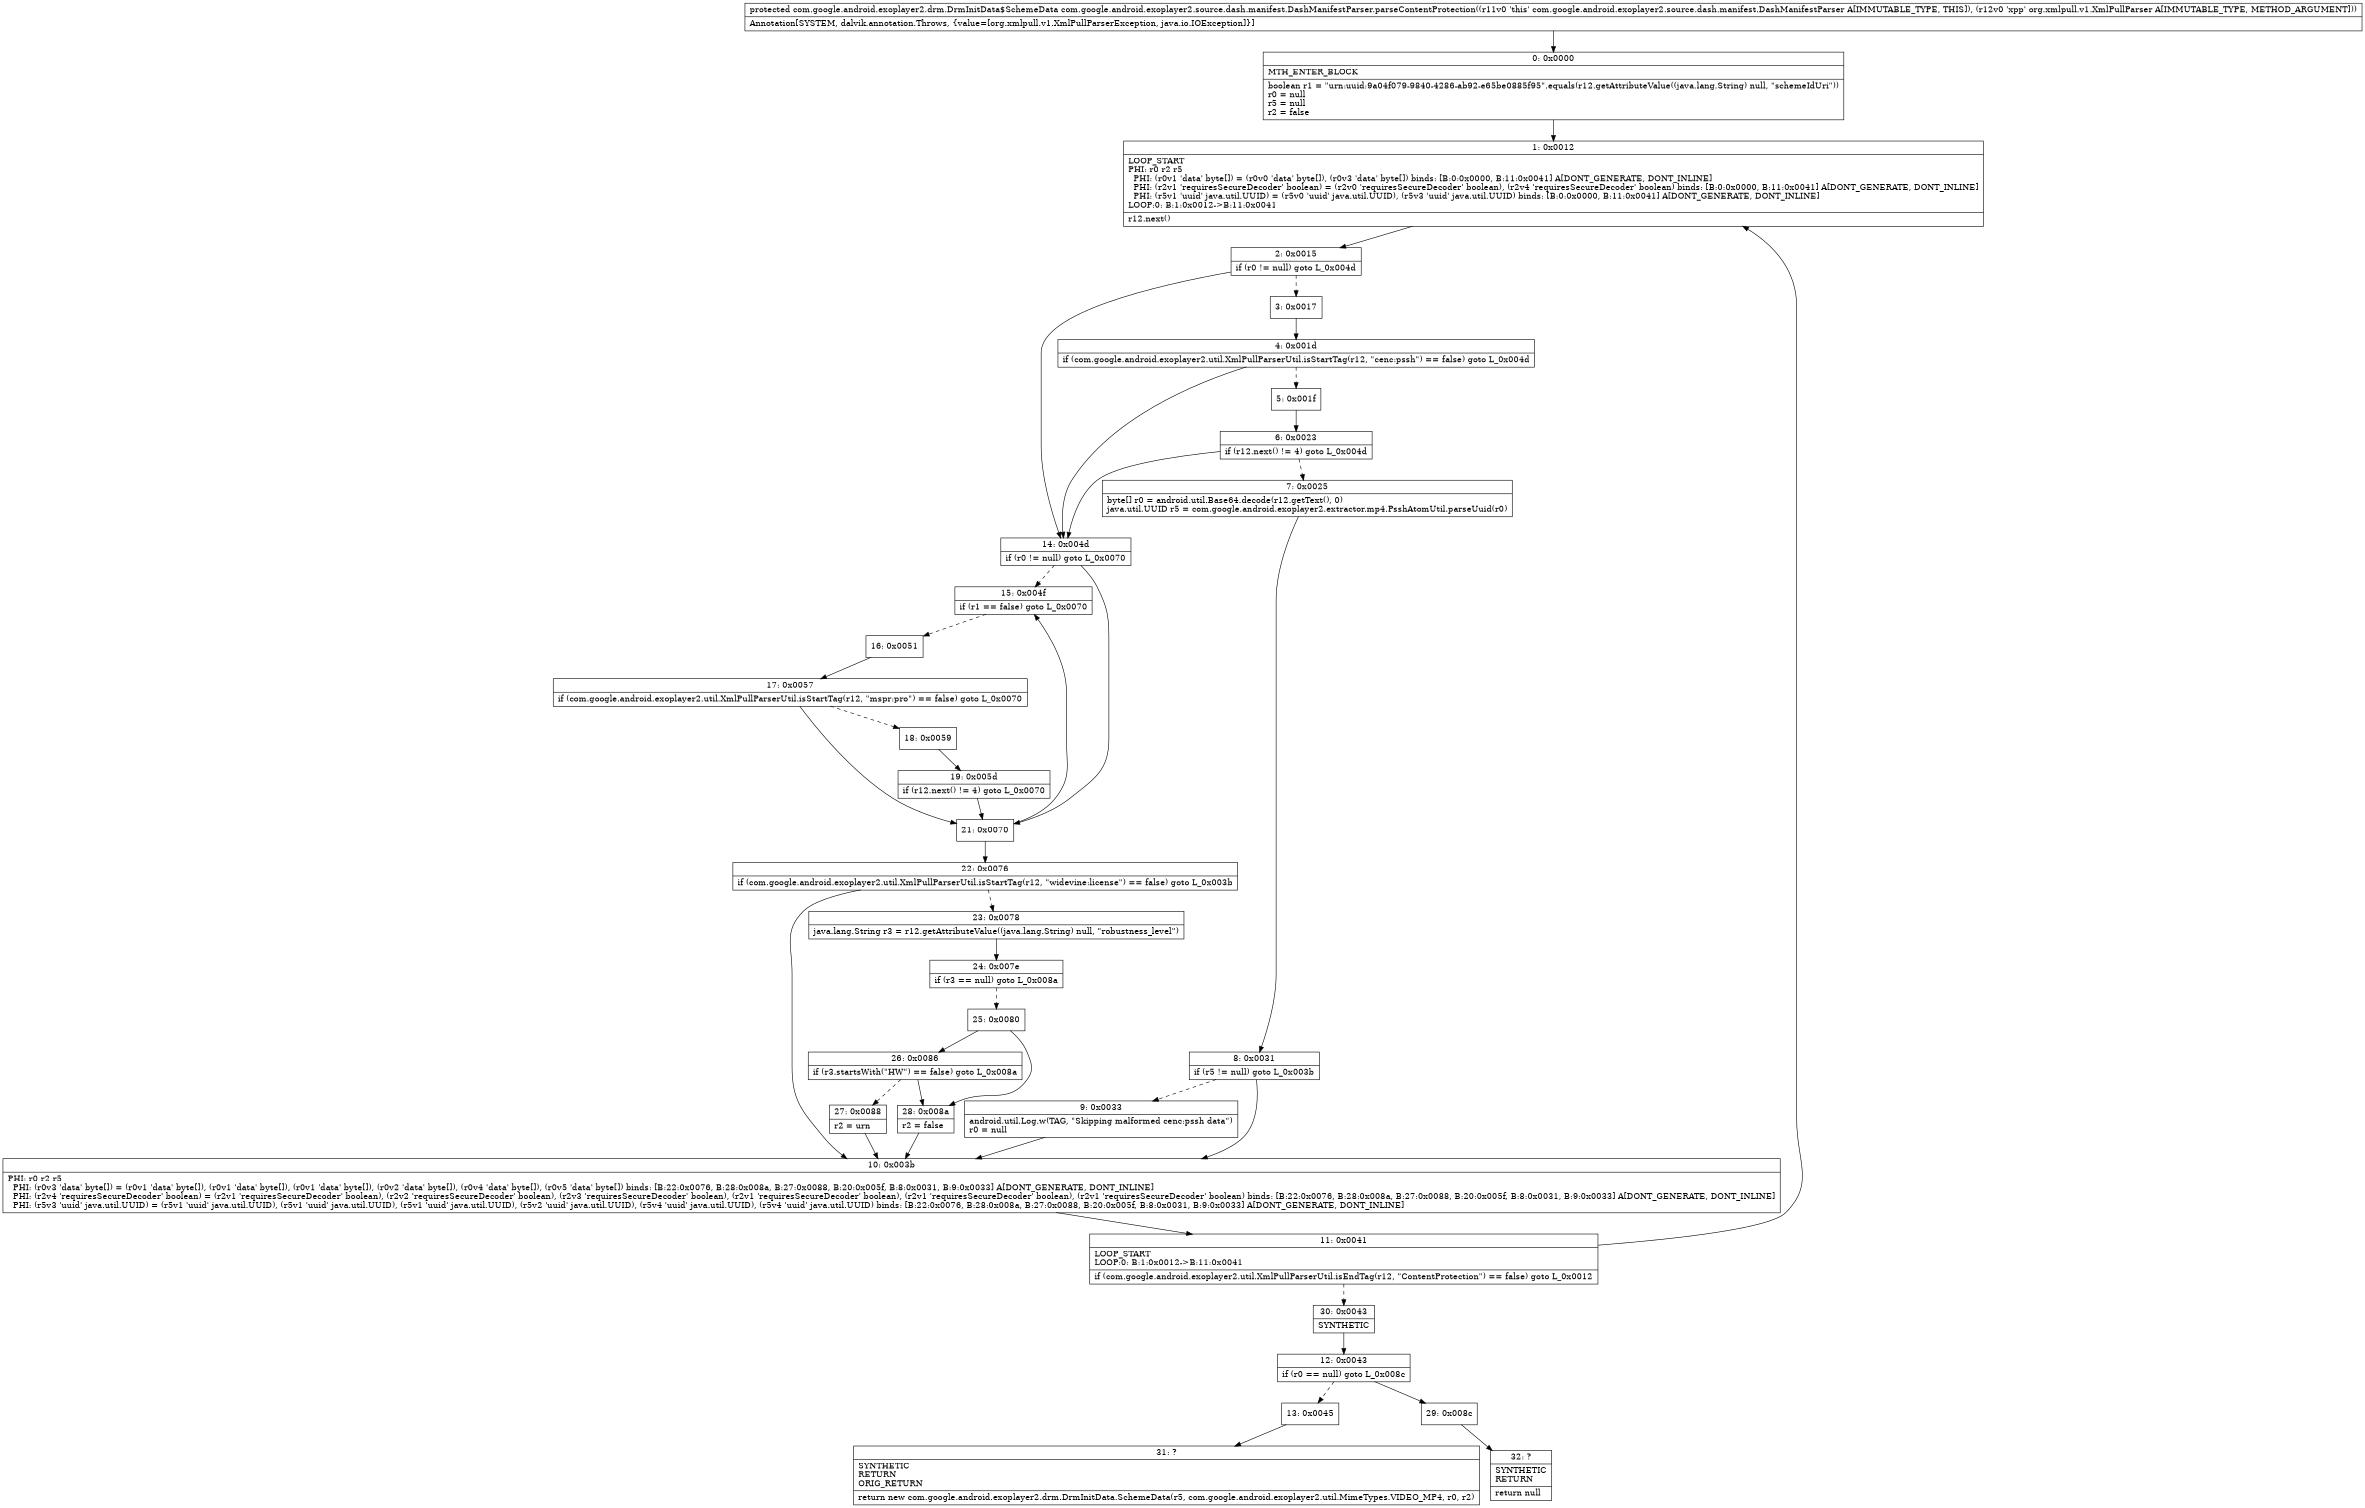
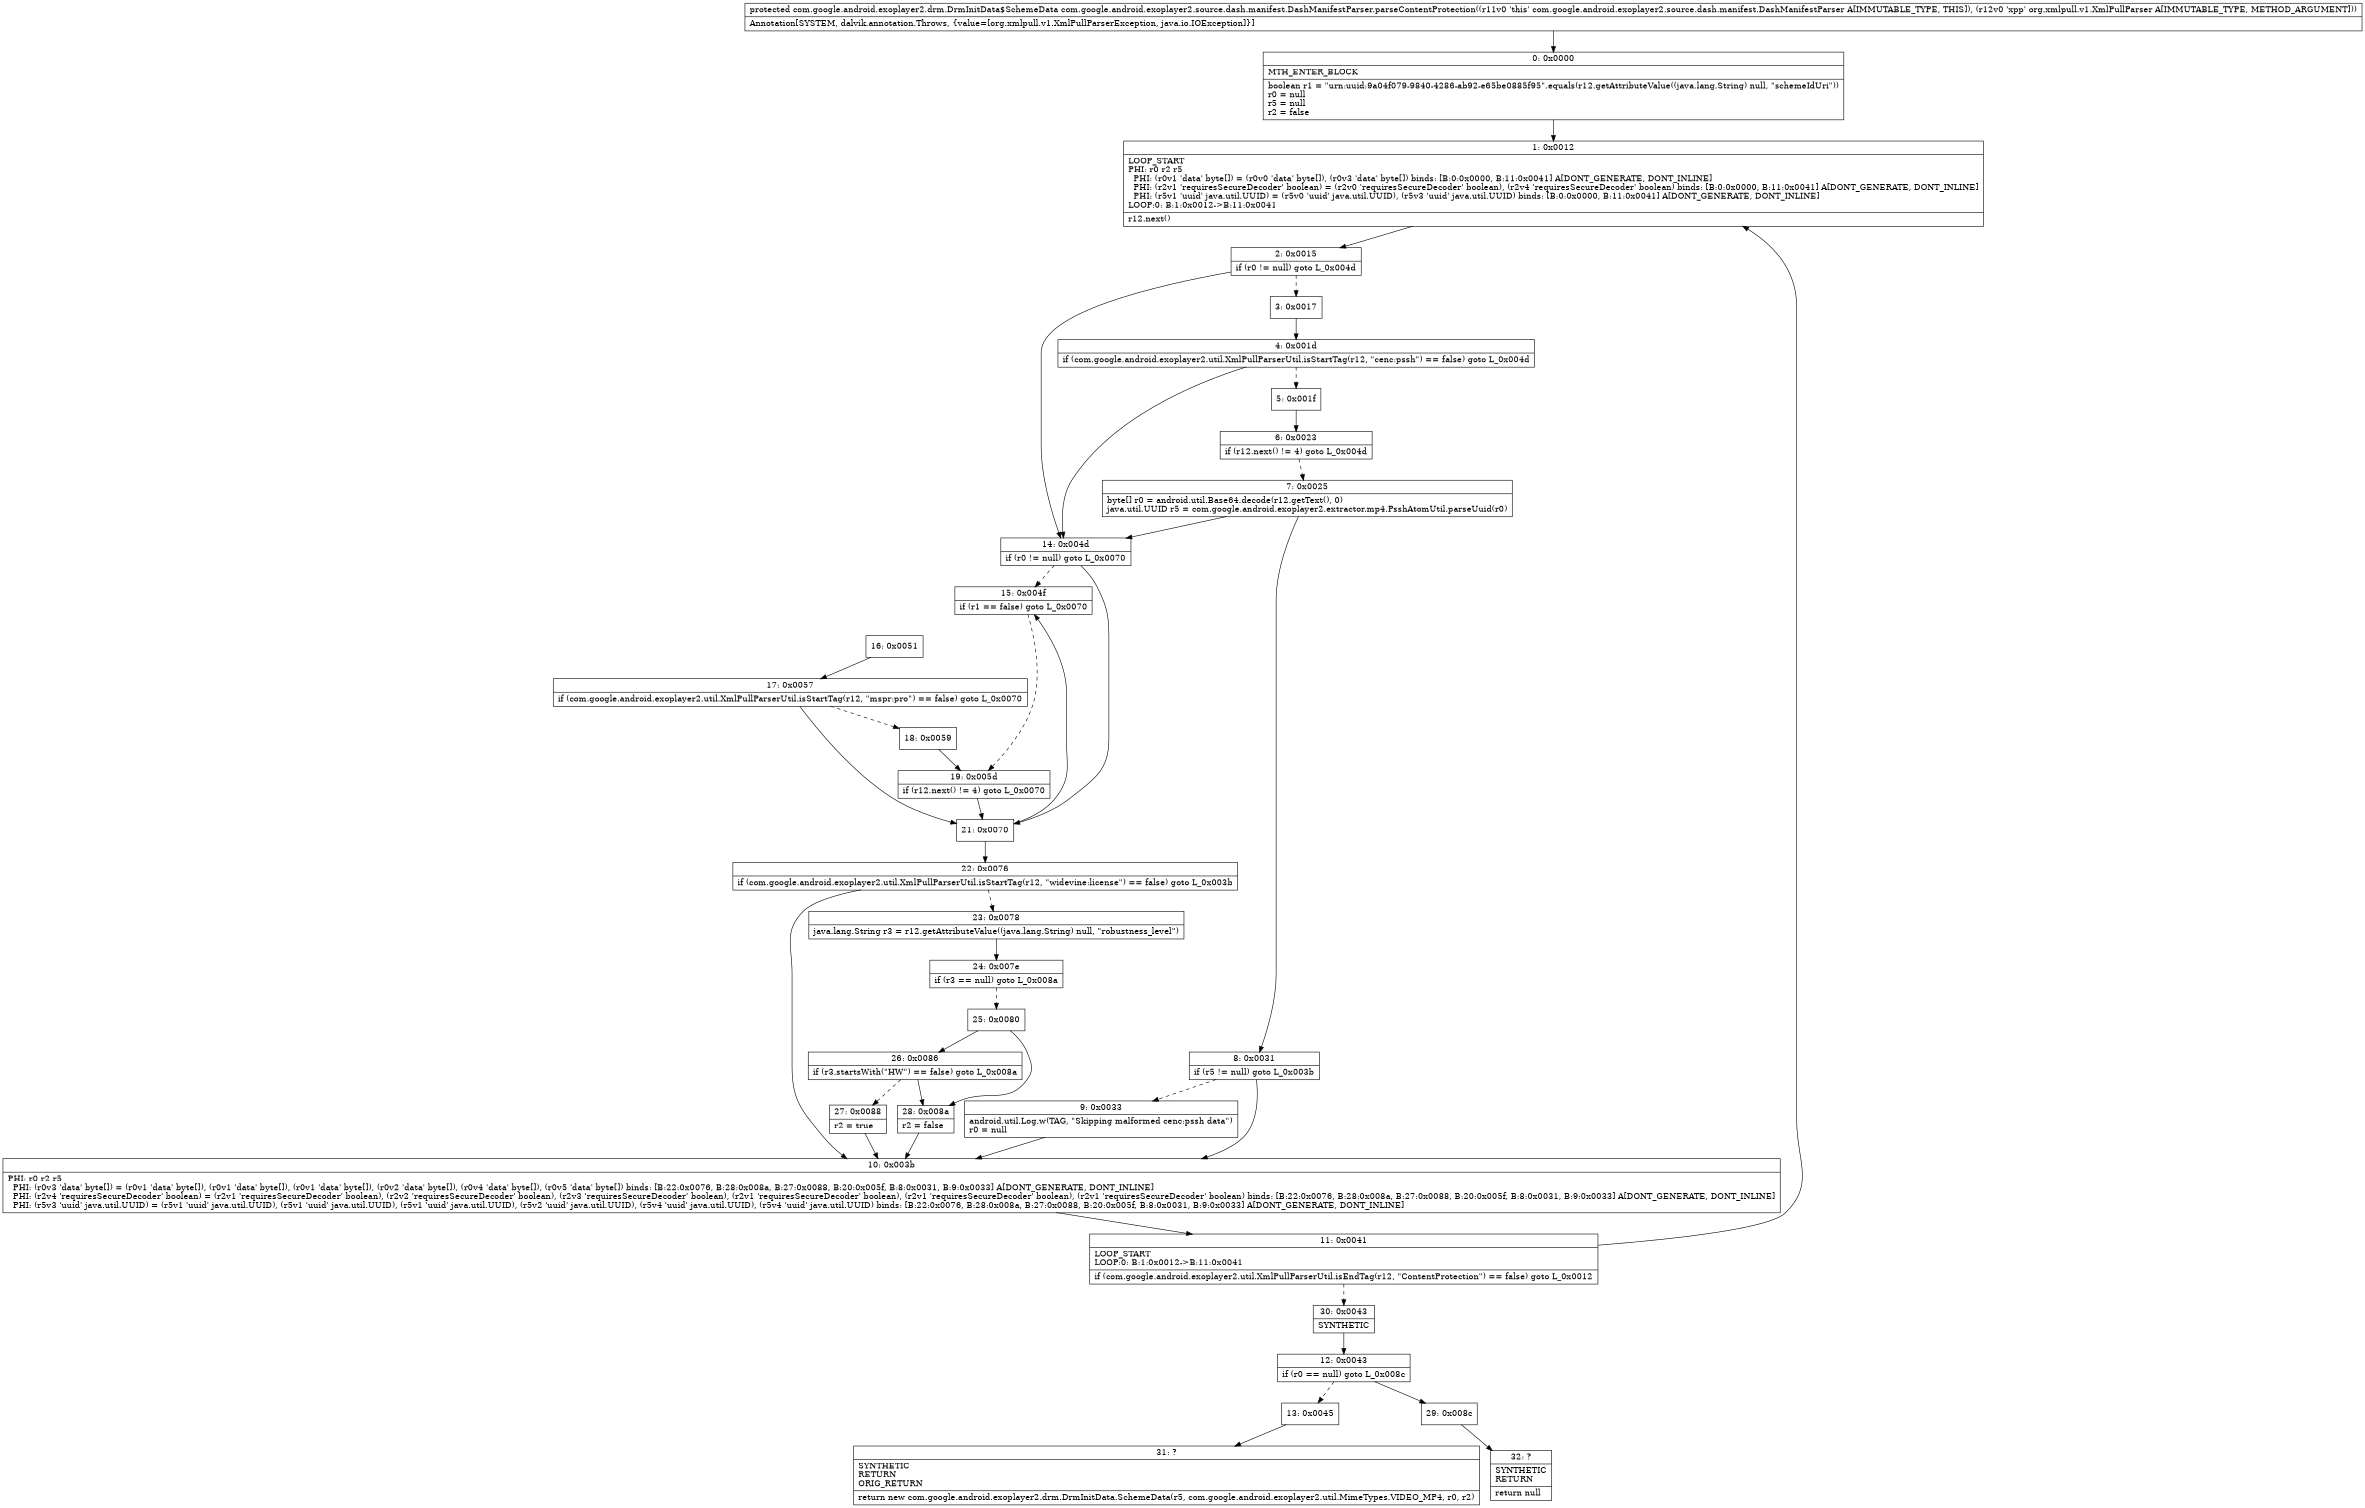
  digraph {
    fontname="DejaVu Serif"
    node [fontname="DejaVu Serif" shape=record]
    edge [fontname="DejaVu Serif"]
    n1 [label="{0\:\ 0x0000|MTH_ENTER_BLOCK\l|boolean r1 = \"urn:uuid:9a04f079\-9840\-4286\-ab92\-e65be0885f95\".equals(r12.getAttributeValue((java.lang.String) null, \"schemeIdUri\"))\lr0 = null\lr5 = null\lr2 = false\l}"]
    n2 [label="{1\:\ 0x0012|LOOP_START\lPHI: r0 r2 r5 \l  PHI: (r0v1 'data' byte[]) = (r0v0 'data' byte[]), (r0v3 'data' byte[]) binds: [B:0:0x0000, B:11:0x0041] A[DONT_GENERATE, DONT_INLINE]\l  PHI: (r2v1 'requiresSecureDecoder' boolean) = (r2v0 'requiresSecureDecoder' boolean), (r2v4 'requiresSecureDecoder' boolean) binds: [B:0:0x0000, B:11:0x0041] A[DONT_GENERATE, DONT_INLINE]\l  PHI: (r5v1 'uuid' java.util.UUID) = (r5v0 'uuid' java.util.UUID), (r5v3 'uuid' java.util.UUID) binds: [B:0:0x0000, B:11:0x0041] A[DONT_GENERATE, DONT_INLINE]\lLOOP:0: B:1:0x0012\-\>B:11:0x0041\l|r12.next()\l}"]
    n3 [label="{2\:\ 0x0015|if (r0 != null) goto L_0x004d\l}"]
    n4 [label="{3\:\ 0x0017}"]
    n5 [label="{14\:\ 0x004d|if (r0 != null) goto L_0x0070\l}"]
    n6 [label="{4\:\ 0x001d|if (com.google.android.exoplayer2.util.XmlPullParserUtil.isStartTag(r12, \"cenc:pssh\") == false) goto L_0x004d\l}"]
    n7 [label="{15\:\ 0x004f|if (r1 == false) goto L_0x0070\l}"]
    n8 [label="{21\:\ 0x0070}"]
    n9 [label="{5\:\ 0x001f}"]
    n10 [label="{6\:\ 0x0023|if (r12.next() != 4) goto L_0x004d\l}"]
    n11 [label="{7\:\ 0x0025|byte[] r0 = android.util.Base64.decode(r12.getText(), 0)\ljava.util.UUID r5 = com.google.android.exoplayer2.extractor.mp4.PsshAtomUtil.parseUuid(r0)\l}"]
    n12 [label="{8\:\ 0x0031|if (r5 != null) goto L_0x003b\l}"]
    n13 [label="{9\:\ 0x0033|android.util.Log.w(TAG, \"Skipping malformed cenc:pssh data\")\lr0 = null\l}"]
    n14 [label="{10\:\ 0x003b|PHI: r0 r2 r5 \l  PHI: (r0v3 'data' byte[]) = (r0v1 'data' byte[]), (r0v1 'data' byte[]), (r0v1 'data' byte[]), (r0v2 'data' byte[]), (r0v4 'data' byte[]), (r0v5 'data' byte[]) binds: [B:22:0x0076, B:28:0x008a, B:27:0x0088, B:20:0x005f, B:8:0x0031, B:9:0x0033] A[DONT_GENERATE, DONT_INLINE]\l  PHI: (r2v4 'requiresSecureDecoder' boolean) = (r2v1 'requiresSecureDecoder' boolean), (r2v2 'requiresSecureDecoder' boolean), (r2v3 'requiresSecureDecoder' boolean), (r2v1 'requiresSecureDecoder' boolean), (r2v1 'requiresSecureDecoder' boolean), (r2v1 'requiresSecureDecoder' boolean) binds: [B:22:0x0076, B:28:0x008a, B:27:0x0088, B:20:0x005f, B:8:0x0031, B:9:0x0033] A[DONT_GENERATE, DONT_INLINE]\l  PHI: (r5v3 'uuid' java.util.UUID) = (r5v1 'uuid' java.util.UUID), (r5v1 'uuid' java.util.UUID), (r5v1 'uuid' java.util.UUID), (r5v2 'uuid' java.util.UUID), (r5v4 'uuid' java.util.UUID), (r5v4 'uuid' java.util.UUID) binds: [B:22:0x0076, B:28:0x008a, B:27:0x0088, B:20:0x005f, B:8:0x0031, B:9:0x0033] A[DONT_GENERATE, DONT_INLINE]\l}"]
    n15 [label="{11\:\ 0x0041|LOOP_START\lLOOP:0: B:1:0x0012\-\>B:11:0x0041\l|if (com.google.android.exoplayer2.util.XmlPullParserUtil.isEndTag(r12, \"ContentProtection\") == false) goto L_0x0012\l}"]
    n16 [label="{30\:\ 0x0043|SYNTHETIC\l}"]
    n17 [label="{12\:\ 0x0043|if (r0 == null) goto L_0x008c\l}"]
    n18 [label="{13\:\ 0x0045}"]
    n19 [label="{29\:\ 0x008c}"]
    n20 [label="{31\:\ ?|SYNTHETIC\lRETURN\lORIG_RETURN\l|return new com.google.android.exoplayer2.drm.DrmInitData.SchemeData(r5, com.google.android.exoplayer2.util.MimeTypes.VIDEO_MP4, r0, r2)\l}"]
    n21 [label="{32\:\ ?|SYNTHETIC\lRETURN\l|return null\l}"]
    n22 [label="{16\:\ 0x0051}"]
    n23 [label="{22\:\ 0x0076|if (com.google.android.exoplayer2.util.XmlPullParserUtil.isStartTag(r12, \"widevine:license\") == false) goto L_0x003b\l}"]
    n24 [label="{17\:\ 0x0057|if (com.google.android.exoplayer2.util.XmlPullParserUtil.isStartTag(r12, \"mspr:pro\") == false) goto L_0x0070\l}"]
    n25 [label="{18\:\ 0x0059}"]
    n26 [label="{19\:\ 0x005d|if (r12.next() != 4) goto L_0x0070\l}"]
    n27 [label="{23\:\ 0x0078|java.lang.String r3 = r12.getAttributeValue((java.lang.String) null, \"robustness_level\")\l}"]
    n28 [label="{24\:\ 0x007e|if (r3 == null) goto L_0x008a\l}"]
    n29 [label="{25\:\ 0x0080}"]
    n30 [label="{28\:\ 0x008a|r2 = false\l}"]
    n31 [label="{26\:\ 0x0086|if (r3.startsWith(\"HW\") == false) goto L_0x008a\l}"]
-   n32 [label="{27\:\ 0x0088|r2 = urn\l}"]
+   n32 [label="{27\:\ 0x0088|r2 = true\l}"]
    n33 [label="{protected com.google.android.exoplayer2.drm.DrmInitData$SchemeData com.google.android.exoplayer2.source.dash.manifest.DashManifestParser.parseContentProtection((r11v0 'this' com.google.android.exoplayer2.source.dash.manifest.DashManifestParser A[IMMUTABLE_TYPE, THIS]), (r12v0 'xpp' org.xmlpull.v1.XmlPullParser A[IMMUTABLE_TYPE, METHOD_ARGUMENT]))  | Annotation[SYSTEM, dalvik.annotation.Throws, \{value=[org.xmlpull.v1.XmlPullParserException, java.io.IOException]\}]\l}"]
    n1 -> n2
    n2 -> n3
    n3 -> n4 [style=dashed]
    n3 -> n5
    n4 -> n6
    n5 -> n7 [style=dashed]
    n5 -> n8
    n6 -> n5
    n6 -> n9 [style=dashed]
-   n7 -> n22 [style=dashed]
+   n7 -> n26 [style=dashed]
    n8 -> n7
    n8 -> n23
    n9 -> n10
-   n10 -> n5
+   n11 -> n5
    n10 -> n11 [style=dashed]
    n11 -> n12
    n12 -> n13 [style=dashed]
    n12 -> n14
    n13 -> n14
    n14 -> n15
    n15 -> n2
    n15 -> n16 [style=dashed]
    n16 -> n17
    n17 -> n18 [style=dashed]
    n17 -> n19
    n18 -> n20
    n19 -> n21
    n22 -> n24
    n23 -> n14
    n23 -> n27 [style=dashed]
    n24 -> n8
    n24 -> n25 [style=dashed]
    n25 -> n26
    n26 -> n8
    n27 -> n28
    n28 -> n29 [style=dashed]
    n29 -> n30
    n29 -> n31
    n30 -> n14
    n31 -> n30
    n31 -> n32 [style=dashed]
    n32 -> n14
    n33 -> n1
  }
